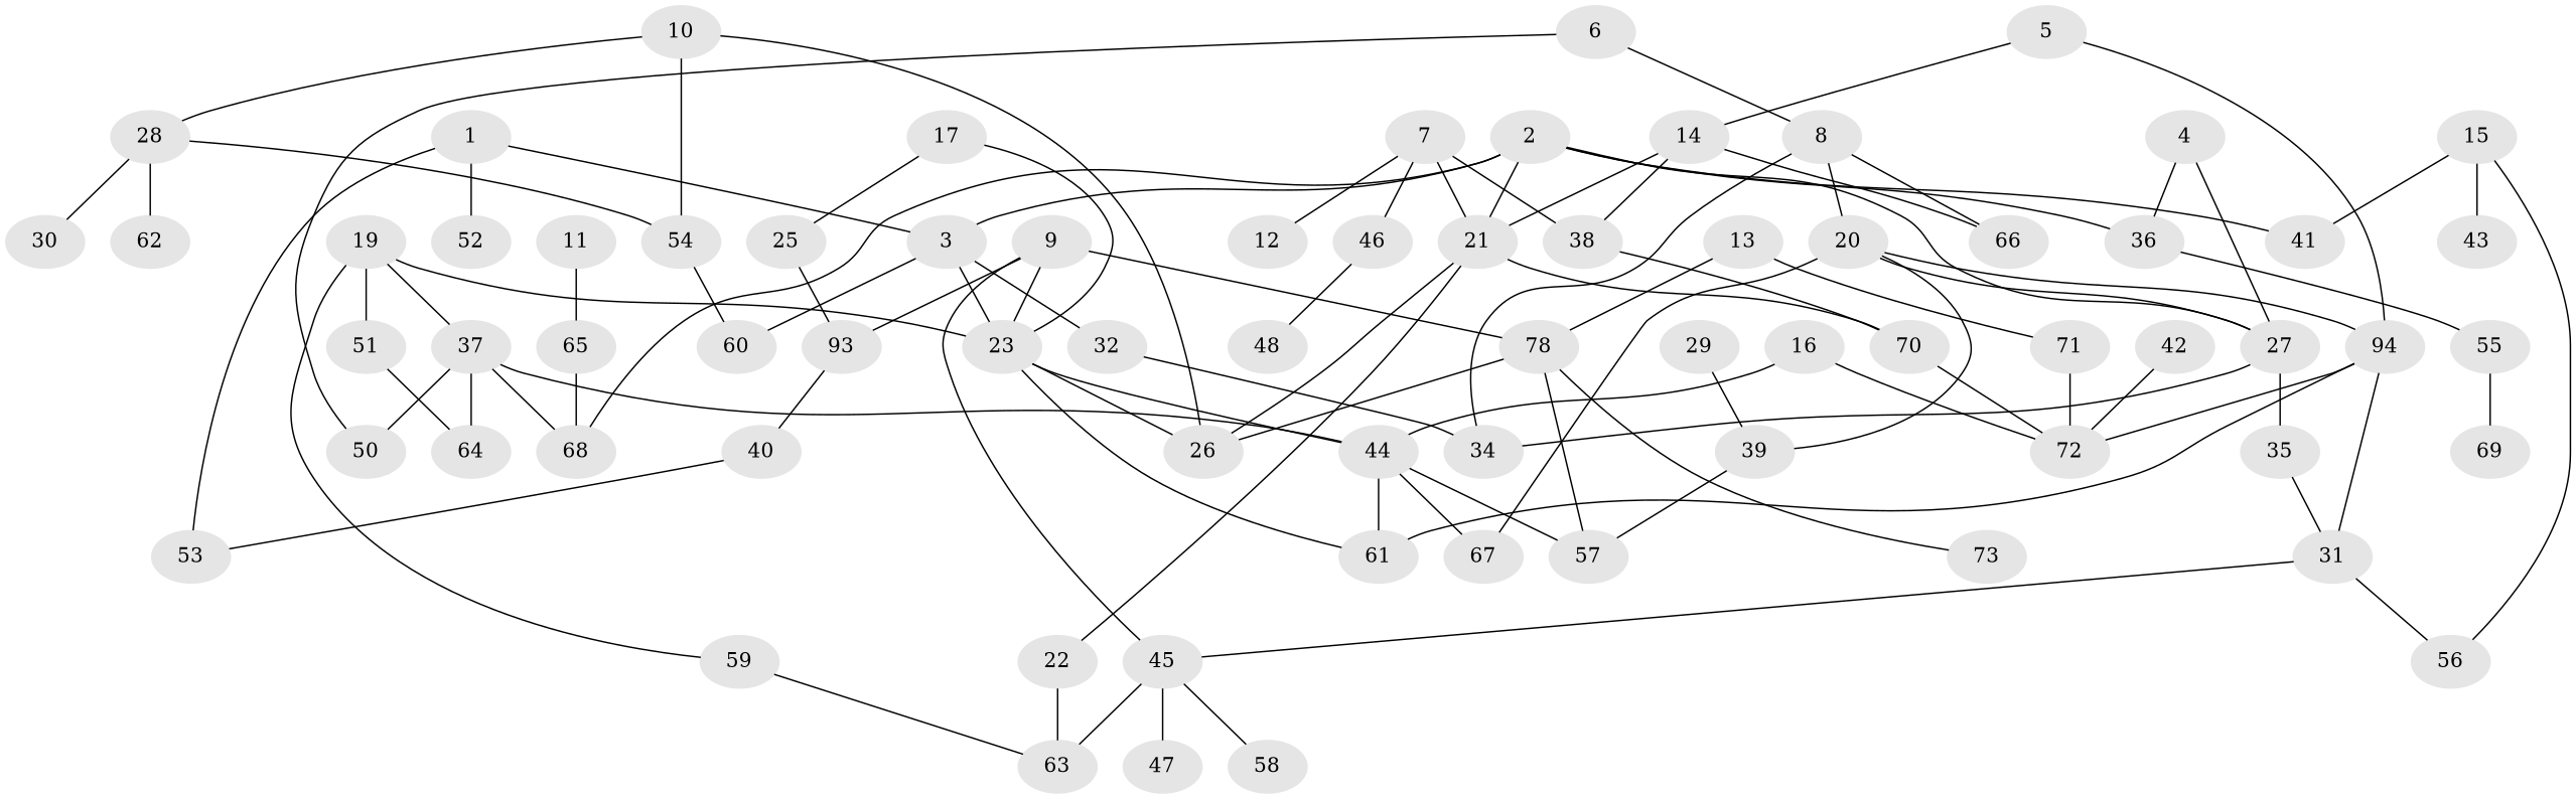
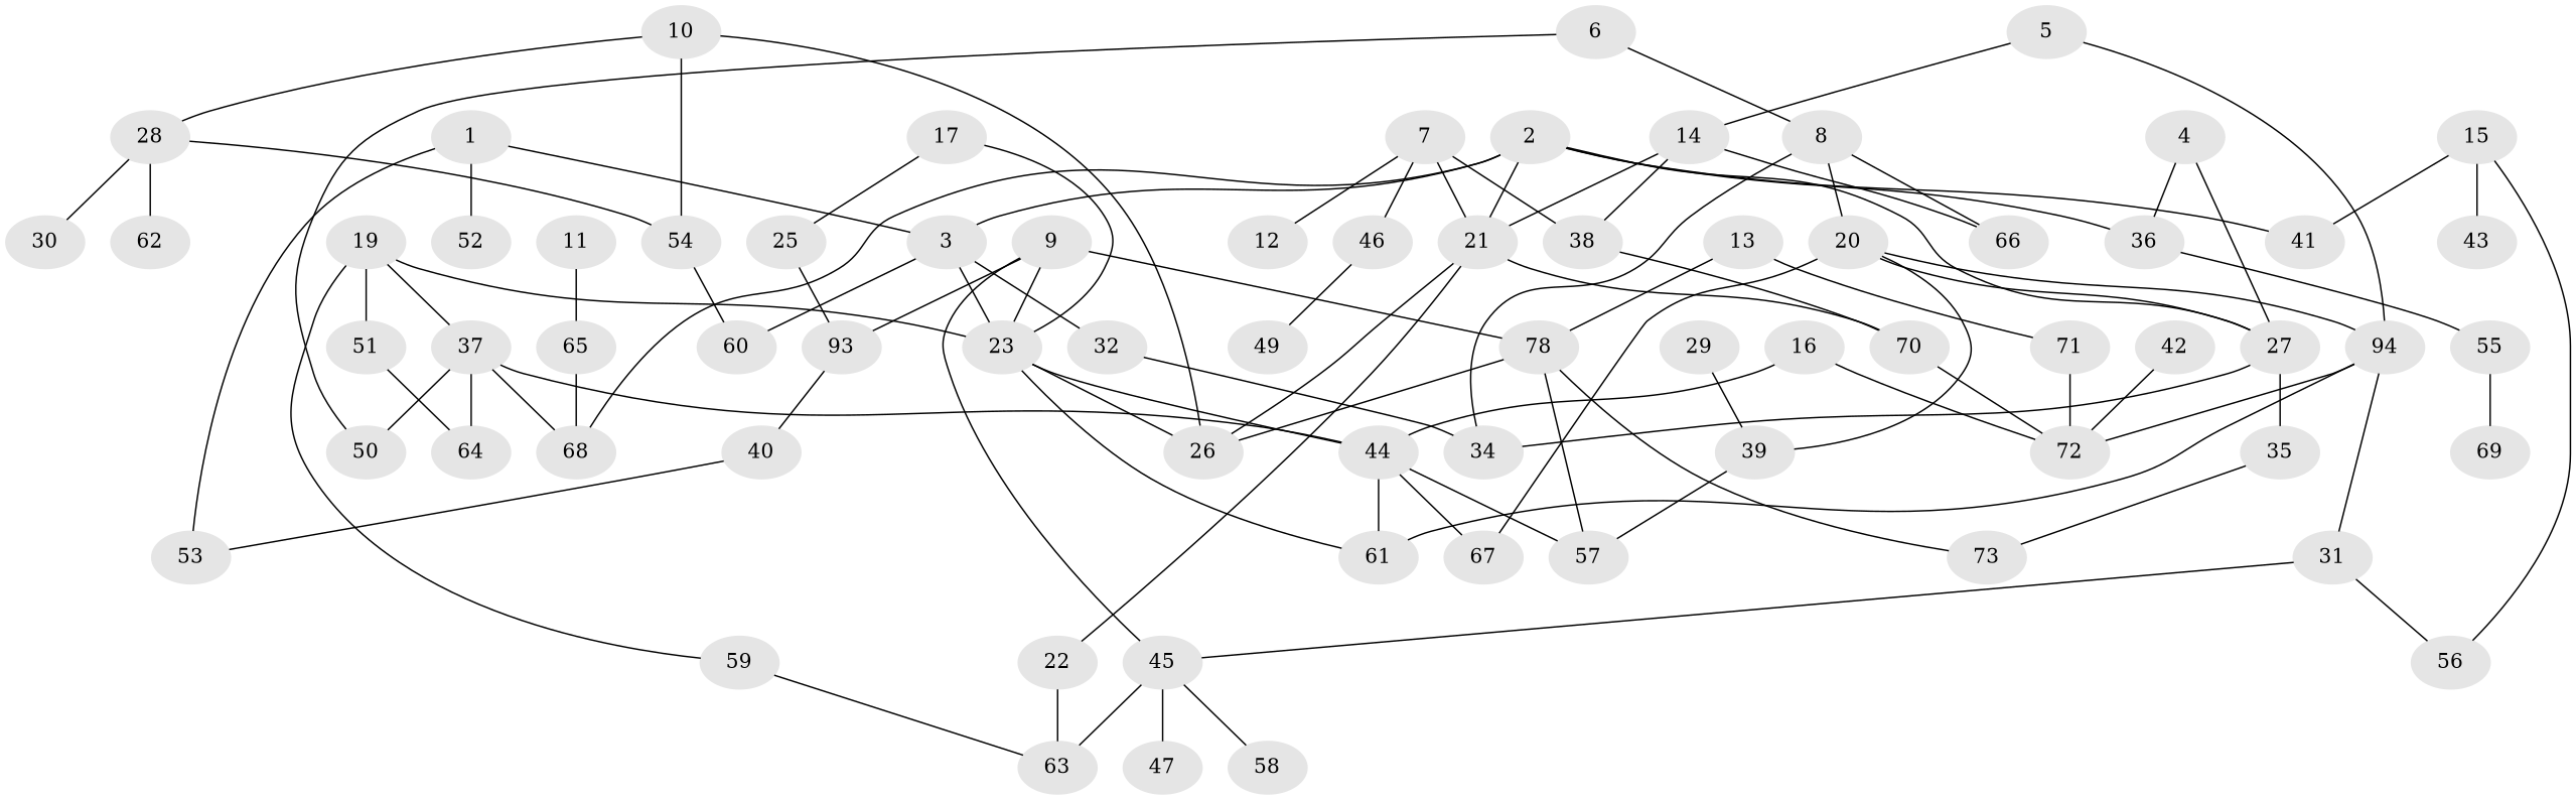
  graph {
    node [color=gray90 style=filled]
    edge [weight=1.0]
    1
    3
    52
    53
    23
    32
    60
    2
    21
    27
    36
    41
    68
    26
    22
    70
    34
    35
    55
    44
    61
    4
    5
    14
    n25 [label=94]
    38
    66
    72
    31
    6
    8
    50
    20
    7
    12
    46
-   48
+   48 [label=49]
    39
    67
    9
    n41 [label=78]
    n42 [label=93]
    45
    57
    73
    40
    63
    47
    58
    10
    28
    54
    30
    62
    11
    65
    13
    71
    15
    43
    56
    16
    17
    25
    19
    37
    51
    59
    64
    29
    69
    42
    1 -- 3
    1 -- 52
    1 -- 53
    3 -- 23
    3 -- 32
    3 -- 60
    23 -- 26
    23 -- 44
    23 -- 61
    32 -- 34
    2 -- 3
    2 -- 21
    2 -- 27
    2 -- 36
    2 -- 41
    2 -- 68
    21 -- 26
    21 -- 22
    21 -- 70
    27 -- 34 [weight=2.0]
    27 -- 35
    36 -- 55
    22 -- 63
    70 -- 72
-   35 -- 31
+   35 -- 73
    55 -- 69
    44 -- 61
    44 -- 67
    44 -- 57
    4 -- 27
    4 -- 36
    5 -- 14
    5 -- n25
    14 -- 21
    14 -- 38
    14 -- 66
    n25 -- 61
    n25 -- 72
    n25 -- 31
    38 -- 70
    31 -- 45
    31 -- 56
    6 -- 8
    6 -- 50
    8 -- 34
    8 -- 66
    8 -- 20
    20 -- 27
    20 -- n25
    20 -- 39
    20 -- 67
    7 -- 21
    7 -- 38
    7 -- 12
    7 -- 46
    46 -- 48
    39 -- 57
    9 -- 23
    9 -- n41
    9 -- n42
    9 -- 45
    n41 -- 26
    n41 -- 57
    n41 -- 73
    n42 -- 40
    45 -- 63
    45 -- 47
    45 -- 58
    40 -- 53
    10 -- 26
    10 -- 28
    10 -- 54
    28 -- 54
    28 -- 30
    28 -- 62
    54 -- 60
    11 -- 65
    65 -- 68
    13 -- n41
    13 -- 71
    71 -- 72
    15 -- 41
    15 -- 43
    15 -- 56
    16 -- 44
    16 -- 72
    17 -- 23
    17 -- 25
    25 -- n42
    19 -- 23
    19 -- 37
    19 -- 51
    19 -- 59
    37 -- 68
    37 -- 44
    37 -- 50
    37 -- 64
    51 -- 64
    59 -- 63
    29 -- 39
    42 -- 72
  }
